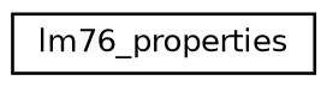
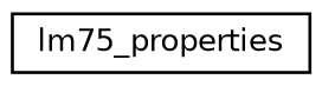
  digraph {
    rankdir=LR
-   n1 [color=black fillcolor=white fontname=Helvetica fontsize=10 height=0.2 label=lm76_properties shape=record style=filled width=0.4]
+   n1 [color=black fillcolor=white fontname=Helvetica fontsize=10 height=0.2 label=lm75_properties shape=record style=filled width=0.4]
  }
